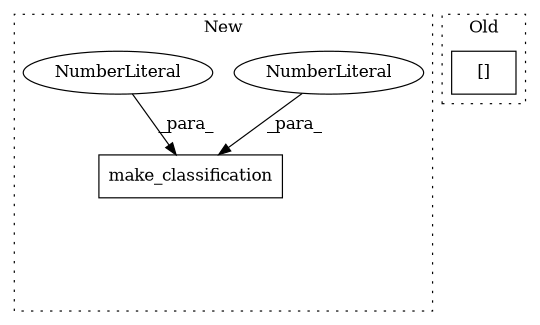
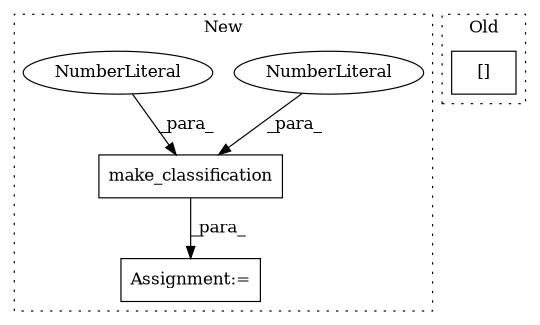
  digraph {
    node [a=34 shape=box]
    n1 [a=32 l="20,1" label=make_classification s="707,740"]
    n2 [l=3 label=NumberLiteral s=731 shape=ellipse]
    n3 [l=1 label=NumberLiteral s=737 shape=ellipse]
+   n4 [a=7 l=2 label="Assignment:=" s=705]
    n5 [a=2 l="12,1" label="[]" s="658,674"]
    subgraph cluster_1 {
      label=New
      style=dotted
      n1
      n2
      n3
+     n4
    }
    subgraph cluster_2 {
      label=Old
      style=dotted
      n5
    }
+   n1 -> n4 [label=_para_]
    n2 -> n1 [label=_para_]
    n3 -> n1 [label=_para_]
  }
